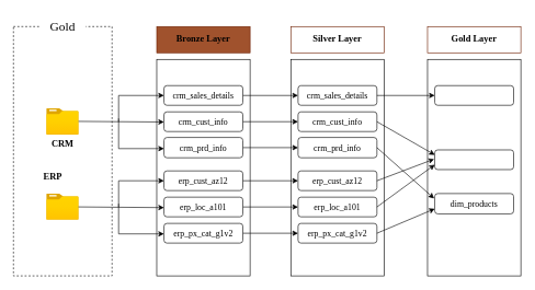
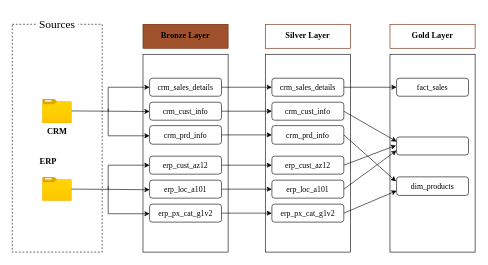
  <mxCell id="0" />
  <mxCell id="1" parent="0" />
  <mxCell id="2" value="" style="rounded=0;whiteSpace=wrap;html=1;fillColor=none;strokeColor=light-dark(#000000,#FFFFFF);" parent="1" vertex="1"><mxGeometry x="442" y="90" width="142" height="330" as="geometry" /></mxCell>
  <mxCell id="3" value="" style="rounded=0;whiteSpace=wrap;html=1;dashed=1;fillColor=none;" parent="1" vertex="1"><mxGeometry x="20" y="40" width="150" height="380" as="geometry" /></mxCell>
- <mxCell id="4" value="&lt;font face=&quot;Times New Roman&quot;&gt;Gold&lt;/font&gt;" style="text;html=1;align=center;verticalAlign=middle;whiteSpace=wrap;rounded=0;fillColor=default;fontSize=19;" parent="1" vertex="1"><mxGeometry x="60" y="20" width="70" height="40" as="geometry" /></mxCell>
+ <mxCell id="4" value="&lt;font face=&quot;Times New Roman&quot;&gt;Sources&lt;/font&gt;" style="text;html=1;align=center;verticalAlign=middle;whiteSpace=wrap;rounded=0;fillColor=default;fontSize=19;" parent="1" vertex="1"><mxGeometry x="60" y="20" width="70" height="40" as="geometry" /></mxCell>
  <mxCell id="5" value="" style="image;aspect=fixed;html=1;points=[];align=center;fontSize=12;image=img/lib/azure2/general/Folder_Blank.svg;" parent="1" vertex="1"><mxGeometry x="70.36" y="165" width="49.29" height="40" as="geometry" /></mxCell>
  <mxCell id="6" value="&lt;font face=&quot;Times New Roman&quot; style=&quot;font-size: 14px;&quot;&gt;CRM&lt;/font&gt;" style="text;html=1;align=center;verticalAlign=middle;whiteSpace=wrap;rounded=0;fontStyle=1" parent="1" vertex="1"><mxGeometry x="65" y="205" width="60" height="30" as="geometry" /></mxCell>
  <mxCell id="7" value="" style="image;aspect=fixed;html=1;points=[];align=center;fontSize=12;image=img/lib/azure2/general/Folder_Blank.svg;" parent="1" vertex="1"><mxGeometry x="70.36" y="295" width="49.29" height="40" as="geometry" /></mxCell>
  <mxCell id="8" value="&lt;font face=&quot;Times New Roman&quot; style=&quot;font-size: 14px;&quot;&gt;ERP&lt;/font&gt;" style="text;html=1;align=center;verticalAlign=middle;whiteSpace=wrap;rounded=0;fontStyle=1" parent="1" vertex="1"><mxGeometry x="50" y="260" width="60" height="20" as="geometry" /></mxCell>
  <mxCell id="9" value="" style="rounded=0;whiteSpace=wrap;html=1;fillColor=none;strokeColor=light-dark(#000000,#D37D36);" parent="1" vertex="1"><mxGeometry x="238" y="90" width="142" height="330" as="geometry" /></mxCell>
  <mxCell id="10" value="" style="rounded=0;whiteSpace=wrap;html=1;fillColor=light-dark(#a0522d, #d37d36);strokeColor=light-dark(#6D1F00,#FCB99E);fontColor=#ffffff;" parent="1" vertex="1"><mxGeometry x="238" y="40" width="142" height="40" as="geometry" /></mxCell>
  <mxCell id="11" style="edgeStyle=orthogonalEdgeStyle;rounded=0;orthogonalLoop=1;jettySize=auto;html=1;exitX=1;exitY=0.5;exitDx=0;exitDy=0;entryX=0;entryY=0.5;entryDx=0;entryDy=0;" parent="1" source="12" target="38" edge="1"><mxGeometry relative="1" as="geometry" /></mxCell>
  <mxCell id="12" value="" style="rounded=1;whiteSpace=wrap;html=1;fillColor=light-dark(#FFFFFF,#D37D36);strokeColor=light-dark(#000000,#FCB99E);" parent="1" vertex="1"><mxGeometry x="249" y="130" width="120" height="30" as="geometry" /></mxCell>
  <mxCell id="13" style="edgeStyle=orthogonalEdgeStyle;rounded=0;orthogonalLoop=1;jettySize=auto;html=1;exitX=1;exitY=0.5;exitDx=0;exitDy=0;entryX=0;entryY=0.5;entryDx=0;entryDy=0;" parent="1" source="14" target="39" edge="1"><mxGeometry relative="1" as="geometry" /></mxCell>
  <mxCell id="14" value="" style="rounded=1;whiteSpace=wrap;html=1;fillColor=light-dark(#FFFFFF,#D37D36);strokeColor=light-dark(#000000,#FCB99E);" parent="1" vertex="1"><mxGeometry x="249" y="170" width="120" height="30" as="geometry" /></mxCell>
  <mxCell id="15" style="edgeStyle=orthogonalEdgeStyle;rounded=0;orthogonalLoop=1;jettySize=auto;html=1;entryX=0;entryY=0.5;entryDx=0;entryDy=0;" parent="1" source="16" target="40" edge="1"><mxGeometry relative="1" as="geometry" /></mxCell>
  <mxCell id="16" value="" style="rounded=1;whiteSpace=wrap;html=1;fillColor=light-dark(#FFFFFF,#D37D36);strokeColor=light-dark(#000000,#FCB99E);" parent="1" vertex="1"><mxGeometry x="249" y="209" width="120" height="31" as="geometry" /></mxCell>
  <mxCell id="17" style="edgeStyle=orthogonalEdgeStyle;rounded=0;orthogonalLoop=1;jettySize=auto;html=1;" parent="1" source="18" target="41" edge="1"><mxGeometry relative="1" as="geometry" /></mxCell>
  <mxCell id="18" value="" style="rounded=1;whiteSpace=wrap;html=1;fillColor=light-dark(#FFFFFF,#D37D36);strokeColor=light-dark(#000000,#FCB99E);" parent="1" vertex="1"><mxGeometry x="249" y="260" width="120" height="30" as="geometry" /></mxCell>
  <mxCell id="19" style="edgeStyle=orthogonalEdgeStyle;rounded=0;orthogonalLoop=1;jettySize=auto;html=1;" parent="1" source="20" target="42" edge="1"><mxGeometry relative="1" as="geometry" /></mxCell>
  <mxCell id="20" value="" style="rounded=1;whiteSpace=wrap;html=1;fillColor=light-dark(#FFFFFF,#D37D36);strokeColor=light-dark(#000000,#FCB99E);" parent="1" vertex="1"><mxGeometry x="249" y="300" width="120" height="30" as="geometry" /></mxCell>
  <mxCell id="21" style="edgeStyle=orthogonalEdgeStyle;rounded=0;orthogonalLoop=1;jettySize=auto;html=1;entryX=0;entryY=0.5;entryDx=0;entryDy=0;" parent="1" source="22" target="43" edge="1"><mxGeometry relative="1" as="geometry" /></mxCell>
  <mxCell id="22" value="" style="rounded=1;whiteSpace=wrap;html=1;fillColor=light-dark(#FFFFFF,#D37D36);strokeColor=light-dark(#000000,#FCB99E);" parent="1" vertex="1"><mxGeometry x="249" y="340" width="120" height="30" as="geometry" /></mxCell>
  <mxCell id="23" value="" style="endArrow=classic;html=1;rounded=0;exitX=0.984;exitY=0.497;exitDx=0;exitDy=0;exitPerimeter=0;entryX=0;entryY=0.75;entryDx=0;entryDy=0;" parent="1" source="7" edge="1"><mxGeometry width="50" height="50" relative="1" as="geometry"><mxPoint x="118.812" y="314.05" as="sourcePoint" /><mxPoint x="249" y="315.95" as="targetPoint" /></mxGeometry></mxCell>
  <mxCell id="24" value="Bronze Layer" style="text;html=1;align=center;verticalAlign=middle;whiteSpace=wrap;rounded=0;fontFamily=Times New Roman;fontSize=14;fontStyle=1" parent="1" vertex="1"><mxGeometry x="263.13" y="45" width="91.75" height="30" as="geometry" /></mxCell>
  <mxCell id="25" value="crm_sales_details" style="text;html=1;align=center;verticalAlign=middle;whiteSpace=wrap;rounded=0;fontFamily=Times New Roman;fontSize=13;" parent="1" vertex="1"><mxGeometry x="279" y="130" width="60" height="30" as="geometry" /></mxCell>
  <mxCell id="26" value="crm_cust_info" style="text;html=1;align=center;verticalAlign=middle;whiteSpace=wrap;rounded=0;fontFamily=Times New Roman;fontSize=13;" parent="1" vertex="1"><mxGeometry x="279.01" y="170" width="60" height="30" as="geometry" /></mxCell>
  <mxCell id="27" value="crm_prd_info" style="text;html=1;align=center;verticalAlign=middle;whiteSpace=wrap;rounded=0;fontFamily=Times New Roman;fontSize=13;" parent="1" vertex="1"><mxGeometry x="279" y="209.5" width="60" height="30" as="geometry" /></mxCell>
  <mxCell id="28" value="erp_cust_az12" style="text;html=1;align=center;verticalAlign=middle;whiteSpace=wrap;rounded=0;fontFamily=Times New Roman;fontSize=13;" parent="1" vertex="1"><mxGeometry x="279" y="260" width="60" height="30" as="geometry" /></mxCell>
  <mxCell id="29" value="erp_loc_a101" style="text;html=1;align=center;verticalAlign=middle;whiteSpace=wrap;rounded=0;fontFamily=Times New Roman;fontSize=13;" parent="1" vertex="1"><mxGeometry x="279.01" y="300" width="60" height="30" as="geometry" /></mxCell>
  <mxCell id="30" value="erp_px_cat_g1v2" style="text;html=1;align=center;verticalAlign=middle;whiteSpace=wrap;rounded=0;fontFamily=Times New Roman;fontSize=13;" parent="1" vertex="1"><mxGeometry x="279" y="340" width="60" height="30" as="geometry" /></mxCell>
  <mxCell id="31" value="" style="endArrow=classic;html=1;rounded=0;exitX=0.984;exitY=0.497;exitDx=0;exitDy=0;exitPerimeter=0;entryX=0;entryY=0.75;entryDx=0;entryDy=0;" parent="1" edge="1"><mxGeometry width="50" height="50" relative="1" as="geometry"><mxPoint x="119" y="184.53" as="sourcePoint" /><mxPoint x="249" y="185.48" as="targetPoint" /></mxGeometry></mxCell>
  <mxCell id="32" value="" style="endArrow=classic;html=1;rounded=0;entryX=0;entryY=0.5;entryDx=0;entryDy=0;" parent="1" target="12" edge="1"><mxGeometry width="50" height="50" relative="1" as="geometry"><mxPoint x="180" y="185" as="sourcePoint" /><mxPoint x="230" y="135" as="targetPoint" /><Array as="points"><mxPoint x="180" y="145" /></Array></mxGeometry></mxCell>
  <mxCell id="33" value="" style="endArrow=classic;html=1;rounded=0;entryX=0;entryY=0.5;entryDx=0;entryDy=0;" parent="1" edge="1"><mxGeometry width="50" height="50" relative="1" as="geometry"><mxPoint x="180" y="315" as="sourcePoint" /><mxPoint x="249" y="275" as="targetPoint" /><Array as="points"><mxPoint x="180" y="275" /></Array></mxGeometry></mxCell>
  <mxCell id="34" value="" style="endArrow=classic;html=1;rounded=0;entryX=0;entryY=0.5;entryDx=0;entryDy=0;" parent="1" edge="1"><mxGeometry width="50" height="50" relative="1" as="geometry"><mxPoint x="180" y="310" as="sourcePoint" /><mxPoint x="249" y="356" as="targetPoint" /><Array as="points"><mxPoint x="180" y="356" /></Array></mxGeometry></mxCell>
  <mxCell id="35" value="" style="endArrow=classic;html=1;rounded=0;entryX=0;entryY=0.5;entryDx=0;entryDy=0;" parent="1" edge="1"><mxGeometry width="50" height="50" relative="1" as="geometry"><mxPoint x="180" y="180" as="sourcePoint" /><mxPoint x="249" y="226" as="targetPoint" /><Array as="points"><mxPoint x="180" y="226" /></Array></mxGeometry></mxCell>
  <mxCell id="36" value="" style="rounded=0;whiteSpace=wrap;html=1;fillColor=light-dark(transparent,#BABABA);strokeColor=light-dark(#6D1F00,#E6E6E6);fontColor=#ffffff;" parent="1" vertex="1"><mxGeometry x="442" y="40" width="142" height="40" as="geometry" /></mxCell>
  <mxCell id="37" style="edgeStyle=orthogonalEdgeStyle;rounded=0;orthogonalLoop=1;jettySize=auto;html=1;exitX=1;exitY=0.5;exitDx=0;exitDy=0;" parent="1" source="38" target="53" edge="1"><mxGeometry relative="1" as="geometry" /></mxCell>
  <mxCell id="38" value="" style="rounded=1;whiteSpace=wrap;html=1;fillColor=light-dark(transparent,#BABABA);strokeColor=light-dark(#000000,#FFFFFF);" parent="1" vertex="1"><mxGeometry x="453" y="130" width="120" height="30" as="geometry" /></mxCell>
  <mxCell id="39" value="" style="rounded=1;whiteSpace=wrap;html=1;fillColor=light-dark(transparent,#BABABA);strokeColor=light-dark(#000000,#FFFFFF);" parent="1" vertex="1"><mxGeometry x="453" y="170" width="120" height="30" as="geometry" /></mxCell>
  <mxCell id="40" value="" style="rounded=1;whiteSpace=wrap;html=1;fillColor=light-dark(transparent,#BABABA);strokeColor=light-dark(#000000,#FFFFFF);" parent="1" vertex="1"><mxGeometry x="453" y="209" width="120" height="31" as="geometry" /></mxCell>
  <mxCell id="41" value="" style="rounded=1;whiteSpace=wrap;html=1;fillColor=light-dark(transparent,#BABABA);strokeColor=light-dark(#000000,#FFFFFF);" parent="1" vertex="1"><mxGeometry x="453" y="260" width="120" height="30" as="geometry" /></mxCell>
  <mxCell id="42" value="" style="rounded=1;whiteSpace=wrap;html=1;fillColor=light-dark(transparent,#BABABA);strokeColor=light-dark(#000000,#FFFFFF);" parent="1" vertex="1"><mxGeometry x="453" y="300" width="120" height="30" as="geometry" /></mxCell>
  <mxCell id="43" value="" style="rounded=1;whiteSpace=wrap;html=1;fillColor=light-dark(transparent,#BABABA);strokeColor=light-dark(#000000,#FFFFFF);" parent="1" vertex="1"><mxGeometry x="453" y="340" width="120" height="30" as="geometry" /></mxCell>
  <mxCell id="44" value="&lt;font style=&quot;color: light-dark(rgb(0, 0, 0), rgb(0, 0, 0));&quot;&gt;Silver Layer&lt;/font&gt;" style="text;html=1;align=center;verticalAlign=middle;whiteSpace=wrap;rounded=0;fontFamily=Times New Roman;fontSize=14;fontStyle=1;fillColor=light-dark(transparent,#BABABA);" parent="1" vertex="1"><mxGeometry x="467.13" y="45" width="91.75" height="30" as="geometry" /></mxCell>
  <mxCell id="45" value="&lt;font style=&quot;color: light-dark(rgb(0, 0, 0), rgb(0, 0, 0));&quot;&gt;crm_sales_details&lt;/font&gt;" style="text;html=1;align=center;verticalAlign=middle;whiteSpace=wrap;rounded=0;fontFamily=Times New Roman;fontSize=13;fillColor=light-dark(transparent,#BABABA);" parent="1" vertex="1"><mxGeometry x="483" y="130" width="60" height="30" as="geometry" /></mxCell>
  <mxCell id="46" value="&lt;font style=&quot;color: light-dark(rgb(0, 0, 0), rgb(0, 0, 0));&quot;&gt;crm_cust_info&lt;/font&gt;" style="text;html=1;align=center;verticalAlign=middle;whiteSpace=wrap;rounded=0;fontFamily=Times New Roman;fontSize=13;fillColor=light-dark(transparent,#BABABA);" parent="1" vertex="1"><mxGeometry x="483.01" y="170" width="60" height="30" as="geometry" /></mxCell>
  <mxCell id="47" value="&lt;font style=&quot;color: light-dark(rgb(0, 0, 0), rgb(0, 0, 0));&quot;&gt;crm_prd_info&lt;/font&gt;" style="text;html=1;align=center;verticalAlign=middle;whiteSpace=wrap;rounded=0;fontFamily=Times New Roman;fontSize=13;fillColor=light-dark(transparent,#BABABA);" parent="1" vertex="1"><mxGeometry x="483" y="209.5" width="60" height="30" as="geometry" /></mxCell>
  <mxCell id="48" value="&lt;font style=&quot;color: light-dark(rgb(0, 0, 0), rgb(0, 0, 0));&quot;&gt;erp_cust_az12&lt;/font&gt;" style="text;html=1;align=center;verticalAlign=middle;whiteSpace=wrap;rounded=0;fontFamily=Times New Roman;fontSize=13;fillColor=light-dark(transparent,#BABABA);" parent="1" vertex="1"><mxGeometry x="483" y="260" width="60" height="30" as="geometry" /></mxCell>
  <mxCell id="49" value="&lt;font style=&quot;color: light-dark(rgb(0, 0, 0), rgb(0, 0, 0));&quot;&gt;erp_loc_a101&lt;/font&gt;" style="text;html=1;align=center;verticalAlign=middle;whiteSpace=wrap;rounded=0;fontFamily=Times New Roman;fontSize=13;fillColor=light-dark(transparent,#BABABA);" parent="1" vertex="1"><mxGeometry x="483.01" y="300" width="60" height="30" as="geometry" /></mxCell>
  <mxCell id="50" value="&lt;font style=&quot;color: light-dark(rgb(0, 0, 0), rgb(0, 0, 0));&quot;&gt;erp_px_cat_g1v2&lt;/font&gt;" style="text;html=1;align=center;verticalAlign=middle;whiteSpace=wrap;rounded=0;fontFamily=Times New Roman;fontSize=13;fillColor=light-dark(transparent,#BABABA);" parent="1" vertex="1"><mxGeometry x="483" y="340" width="60" height="30" as="geometry" /></mxCell>
  <mxCell id="51" value="" style="rounded=0;whiteSpace=wrap;html=1;fillColor=none;strokeColor=light-dark(#000000,#D1AA1F);" parent="1" vertex="1"><mxGeometry x="650" y="90" width="142" height="330" as="geometry" /></mxCell>
  <mxCell id="52" value="" style="rounded=0;whiteSpace=wrap;html=1;fillColor=light-dark(transparent,#D1AA1F);strokeColor=light-dark(#6D1F00,#D9DD22);fontColor=#ffffff;" parent="1" vertex="1"><mxGeometry x="650" y="40" width="142" height="40" as="geometry" /></mxCell>
  <mxCell id="53" value="" style="rounded=1;whiteSpace=wrap;html=1;fillColor=light-dark(transparent,#D1AA1F);strokeColor=light-dark(#000000,#D1AA1F);" parent="1" vertex="1"><mxGeometry x="661" y="130" width="120" height="30" as="geometry" /></mxCell>
  <mxCell id="54" value="" style="rounded=1;whiteSpace=wrap;html=1;fillColor=light-dark(transparent,#D1AA1F);strokeColor=light-dark(#000000,#D1AA1F);" parent="1" vertex="1"><mxGeometry x="661" y="228" width="120" height="30" as="geometry" /></mxCell>
  <mxCell id="55" value="" style="rounded=1;whiteSpace=wrap;html=1;fillColor=light-dark(transparent,#D1AA1F);strokeColor=light-dark(#000000,#D1AA1F);" parent="1" vertex="1"><mxGeometry x="661" y="294.5" width="120" height="31" as="geometry" /></mxCell>
  <mxCell id="56" value="&lt;font style=&quot;color: light-dark(rgb(0, 0, 0), rgb(0, 0, 0));&quot;&gt;Gold Layer&lt;/font&gt;" style="text;html=1;align=center;verticalAlign=middle;whiteSpace=wrap;rounded=0;fontFamily=Times New Roman;fontSize=14;fontStyle=1;fillColor=light-dark(transparent,#D1AA1F);" parent="1" vertex="1"><mxGeometry x="675.13" y="45" width="91.75" height="30" as="geometry" /></mxCell>
+ <mxCell id="57" value="&lt;font style=&quot;color: light-dark(rgb(0, 0, 0), rgb(0, 0, 0));&quot;&gt;fact_sales&lt;/font&gt;" style="text;html=1;align=center;verticalAlign=middle;whiteSpace=wrap;rounded=0;fontFamily=Times New Roman;fontSize=13;fillColor=light-dark(transparent,#D1AA1F);" parent="1" vertex="1"><mxGeometry x="691" y="130" width="60" height="30" as="geometry" /></mxCell>
  <mxCell id="58" value="&lt;font style=&quot;color: light-dark(rgb(0, 0, 0), rgb(0, 0, 0));&quot;&gt;dim_products&lt;/font&gt;" style="text;html=1;align=center;verticalAlign=middle;whiteSpace=wrap;rounded=0;fontFamily=Times New Roman;fontSize=13;fillColor=light-dark(transparent,#D1AA1F);" parent="1" vertex="1"><mxGeometry x="691" y="294.5" width="60" height="30" as="geometry" /></mxCell>
  <mxCell id="59" value="" style="endArrow=classic;html=1;rounded=0;exitX=1;exitY=0.5;exitDx=0;exitDy=0;entryX=0;entryY=0.25;entryDx=0;entryDy=0;" parent="1" source="39" target="54" edge="1"><mxGeometry width="50" height="50" relative="1" as="geometry"><mxPoint x="540" y="272" as="sourcePoint" /><mxPoint x="590" y="222" as="targetPoint" /></mxGeometry></mxCell>
  <mxCell id="60" value="" style="endArrow=classic;html=1;rounded=0;exitX=1;exitY=0.5;exitDx=0;exitDy=0;" parent="1" source="41" edge="1"><mxGeometry width="50" height="50" relative="1" as="geometry"><mxPoint x="870" y="322" as="sourcePoint" /><mxPoint x="660" y="242" as="targetPoint" /></mxGeometry></mxCell>
  <mxCell id="61" value="" style="endArrow=classic;html=1;rounded=0;exitX=1;exitY=0.5;exitDx=0;exitDy=0;entryX=0;entryY=0.75;entryDx=0;entryDy=0;" parent="1" source="42" target="54" edge="1"><mxGeometry width="50" height="50" relative="1" as="geometry"><mxPoint x="610" y="292" as="sourcePoint" /><mxPoint x="698" y="350" as="targetPoint" /></mxGeometry></mxCell>
  <mxCell id="62" value="" style="endArrow=classic;html=1;rounded=0;exitX=1;exitY=0.5;exitDx=0;exitDy=0;entryX=0;entryY=0.75;entryDx=0;entryDy=0;" parent="1" source="43" target="55" edge="1"><mxGeometry width="50" height="50" relative="1" as="geometry"><mxPoint x="630" y="392" as="sourcePoint" /><mxPoint x="718" y="450" as="targetPoint" /></mxGeometry></mxCell>
  <mxCell id="63" value="" style="endArrow=classic;html=1;rounded=0;exitX=1;exitY=0.5;exitDx=0;exitDy=0;" parent="1" source="40" edge="1"><mxGeometry width="50" height="50" relative="1" as="geometry"><mxPoint x="620" y="372" as="sourcePoint" /><mxPoint x="660" y="302" as="targetPoint" /></mxGeometry></mxCell>
